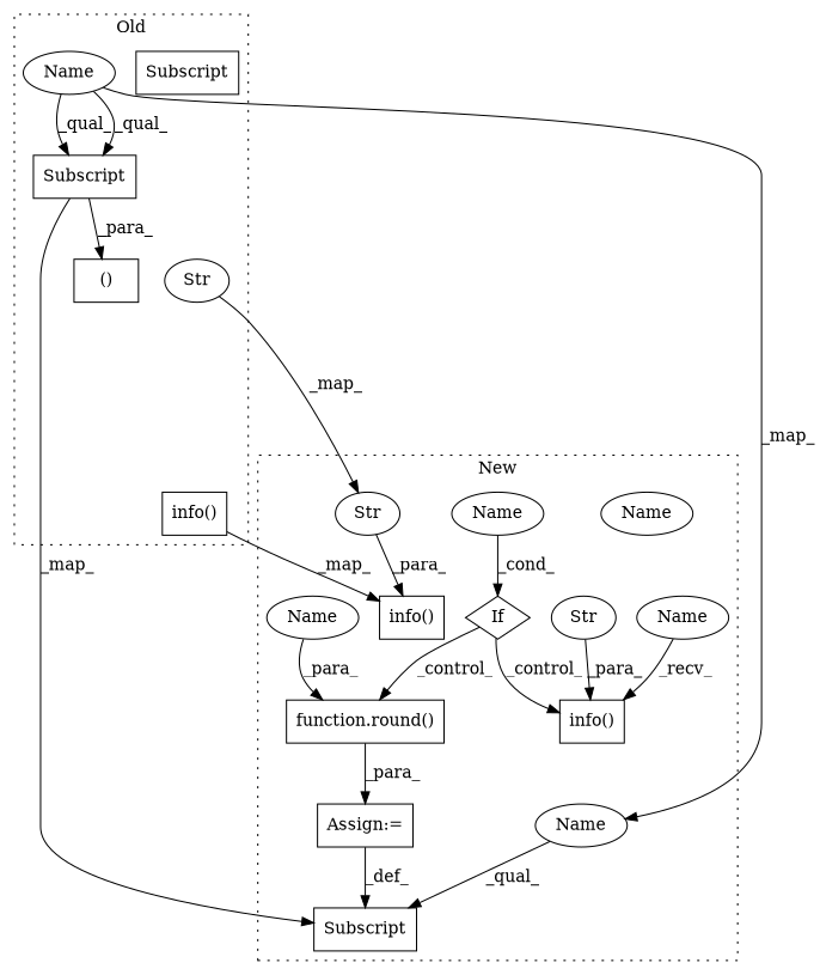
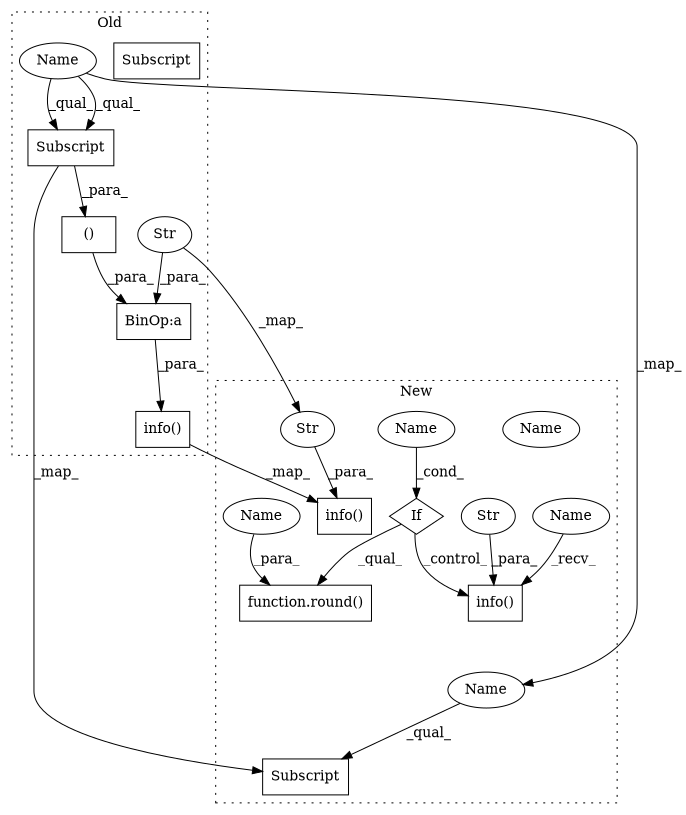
  digraph {
    node [a=87 l="12,1" s="3170,0" shape=box]
    n1 [a=54 l=4 label="()" s=3185]
+   n2 [a=82 l=3 label="BinOp:a" s=3166]
    n3 [a=75 label="info()" s="3114,3190"]
    n4 [a=66 l=40 label=Str s=3126 shape=ellipse]
    n5 [a=63 l="15,0" label=Subscript]
    n6 [a=63 l="15,0" label=Subscript]
    n7 [l=9 label=Name s=3170 shape=ellipse]
    n8 [a=75 label="info()" s="3288,3355"]
    n9 [a=96 l="3,14" label=If s="3264,3274" shape=diamond]
    n10 [a=66 l=55 label=Str s=3300 shape=ellipse]
    n11 [l=7 label=Name s=3267 shape=ellipse]
    n12 [a=75 label="info()" s="3128,3198"]
    n13 [a=66 l=58 label=Str s=3140 shape=ellipse]
    n14 [a=75 l="6,1" label="function.round()" s="3392,3405"]
    n15 [a=63 l="20,0" label=Subscript s="3369,0"]
-   n16 [a=68 l=3 label="Assign:=" s=3389]
    n17 [l=7 label=Name s=3398 shape=ellipse]
    n18 [l=7 label=Name s=3267 shape=ellipse]
    n19 [l=9 label=Name s=3369 shape=ellipse]
    n20 [l=6 label=Name s=3288 shape=ellipse]
    subgraph cluster_1 {
      label=Old
      style=dotted
      n1
+     n2
      n3
      n4
      n5
      n6
      n7
    }
    subgraph cluster_2 {
      label=New
      style=dotted
      n8
      n9
      n10
      n11
      n12
      n13
      n14
      n15
-     n16
      n17
      n18
      n19
      n20
    }
+   n1 -> n2 [label=_para_]
+   n2 -> n3 [label=_para_]
    n3 -> n12 [label=_map_]
+   n4 -> n2 [label=_para_]
    n4 -> n13 [label=_map_]
    n6 -> n1 [label=_para_]
    n6 -> n15 [label=_map_]
    n7 -> n6 [label=_qual_]
    n7 -> n6 [label=_qual_]
    n7 -> n19 [label=_map_]
    n9 -> n8 [label=_control_]
-   n9 -> n14 [label=_control_]
+   n9 -> n14 [label=_qual_]
    n10 -> n8 [label=_para_]
    n13 -> n12 [label=_para_]
-   n14 -> n16 [label=_para_]
-   n16 -> n15 [label=_def_]
    n17 -> n14 [label=_para_]
    n18 -> n9 [label=_cond_]
    n19 -> n15 [label=_qual_]
    n20 -> n8 [label=_recv_]
  }
